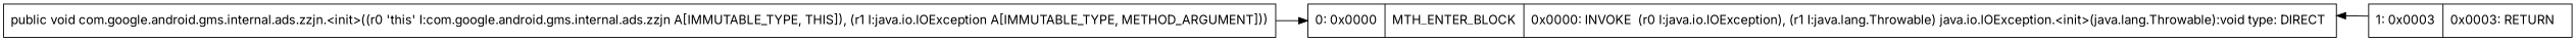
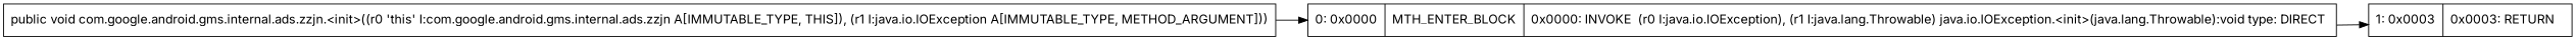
  digraph {
    rankdir=LR
    fontname=Inter
    node [shape=record fontname=Inter]
    edge [fontname=Inter]
    n1 [label="{0\:\ 0x0000|MTH_ENTER_BLOCK\l|0x0000: INVOKE  (r0 I:java.io.IOException), (r1 I:java.lang.Throwable) java.io.IOException.\<init\>(java.lang.Throwable):void type: DIRECT \l}"]
    n2 [label="{1\:\ 0x0003|0x0003: RETURN   \l}"]
    n3 [label="{public void com.google.android.gms.internal.ads.zzjn.\<init\>((r0 'this' I:com.google.android.gms.internal.ads.zzjn A[IMMUTABLE_TYPE, THIS]), (r1 I:java.io.IOException A[IMMUTABLE_TYPE, METHOD_ARGUMENT])) }"]
-   n2 -> n1
+   n1 -> n2
    n3 -> n1
  }
